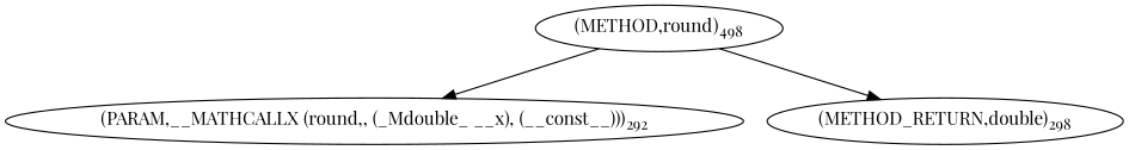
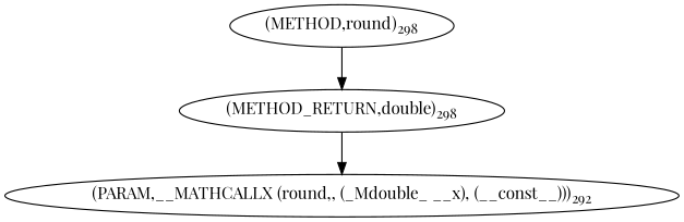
  digraph {
    fontname="Playfair Display"
    node [fontname="Playfair Display"]
    edge [fontname="Playfair Display"]
-   n1 [label=<(METHOD,round)<SUB>498</SUB>>]
+   n1 [label=<(METHOD,round)<SUB>298</SUB>>]
    n2 [label=<(PARAM,__MATHCALLX (round,, (_Mdouble_ __x), (__const__)))<SUB>292</SUB>>]
    n3 [label=<(METHOD_RETURN,double)<SUB>298</SUB>>]
-   n1 -> n2
+   n3 -> n2
    n1 -> n3
  }
